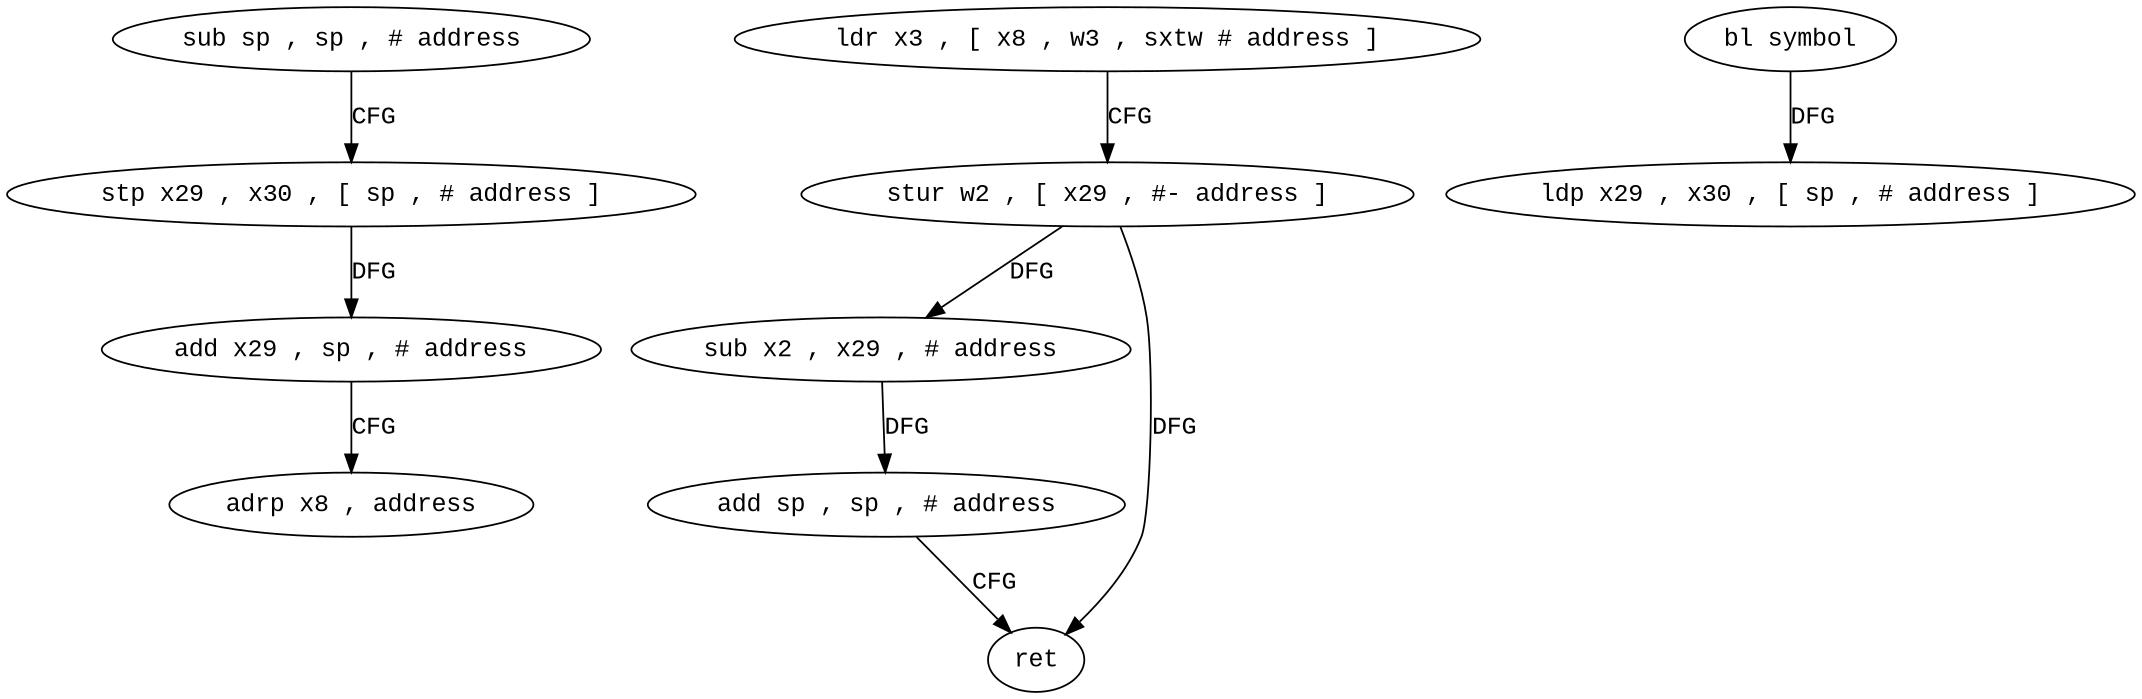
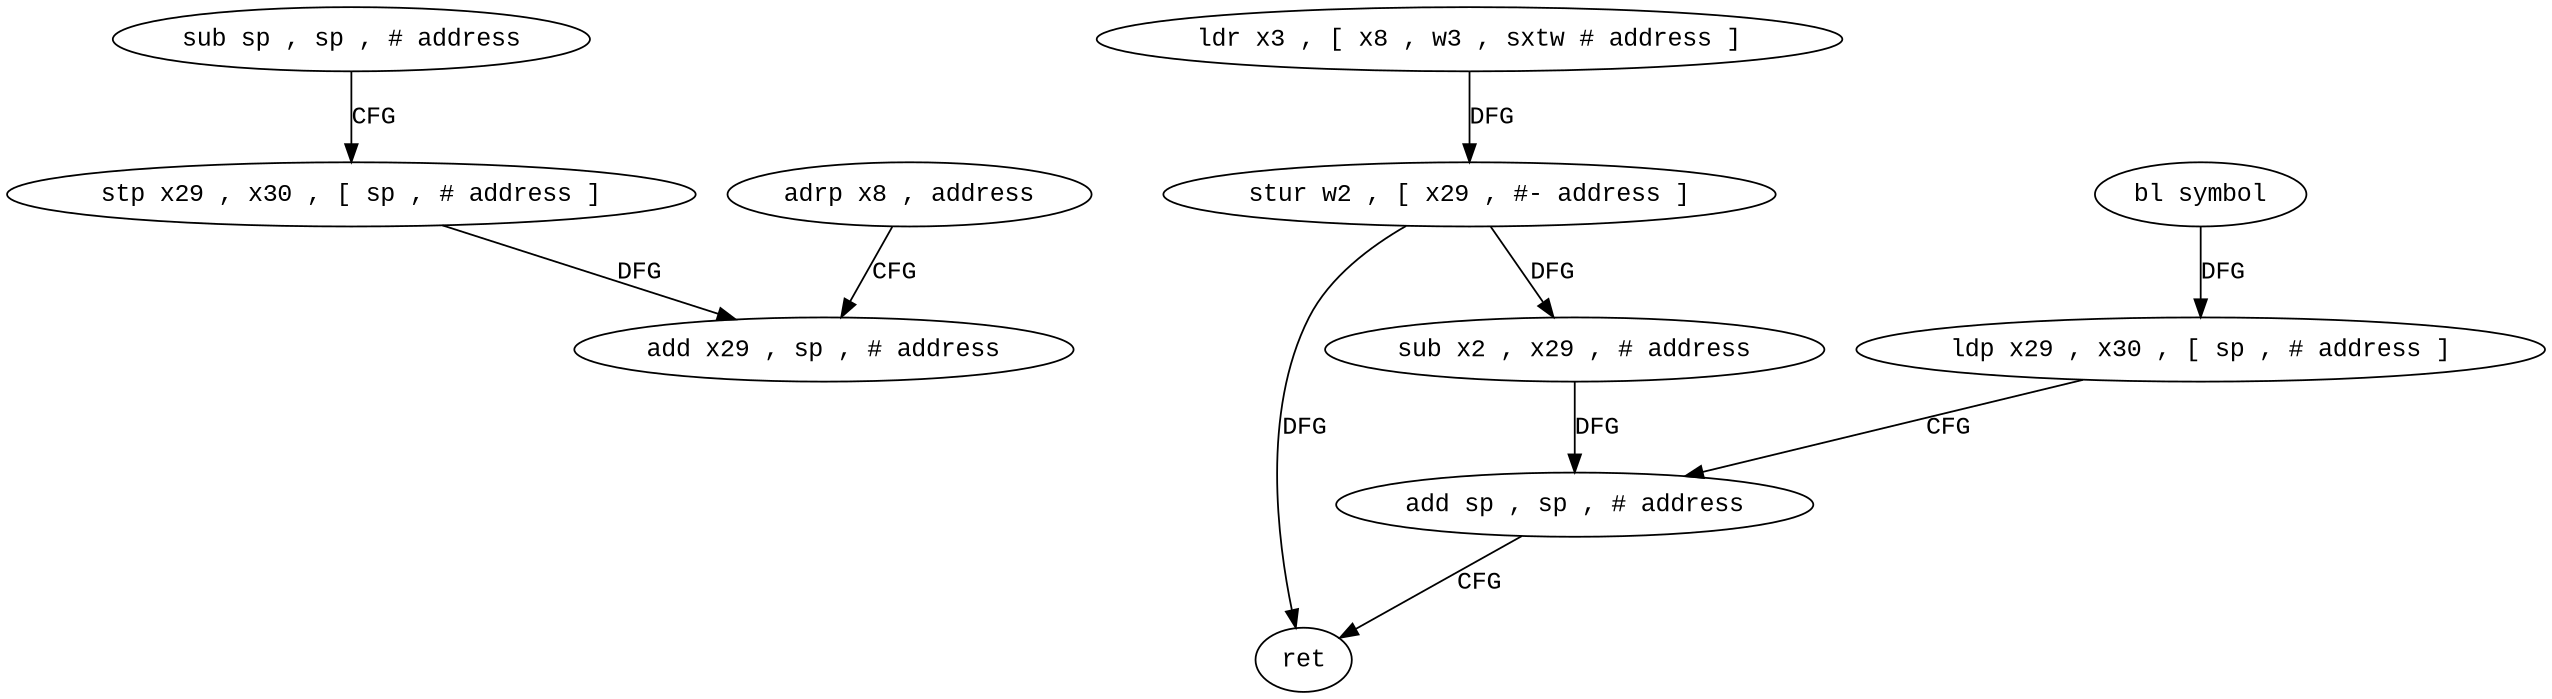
  digraph {
    fontname="Liberation Mono"
    node [fontname="Liberation Mono"]
    edge [fontname="Liberation Mono"]
    n1 [label="sub sp , sp , # address"]
    n2 [label="stp x29 , x30 , [ sp , # address ]"]
    n3 [label="add x29 , sp , # address"]
    n4 [label="adrp x8 , address"]
    n5 [label="ldr x3 , [ x8 , w3 , sxtw # address ]"]
    n6 [label="stur w2 , [ x29 , #- address ]"]
    n7 [label="sub x2 , x29 , # address"]
    n8 [label=ret]
    n9 [label="bl symbol"]
    n10 [label="ldp x29 , x30 , [ sp , # address ]"]
    n11 [label="add sp , sp , # address"]
    n1 -> n2 [label=CFG]
    n2 -> n3 [label=DFG]
-   n3 -> n4 [label=CFG]
-   n5 -> n6 [label=CFG]
+   n4 -> n3 [label=CFG]
+   n5 -> n6 [label=DFG]
    n6 -> n7 [label=DFG]
    n6 -> n8 [label=DFG]
    n7 -> n11 [label=DFG]
    n9 -> n10 [label=DFG]
+   n10 -> n11 [label=CFG]
    n11 -> n8 [label=CFG]
  }
